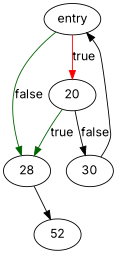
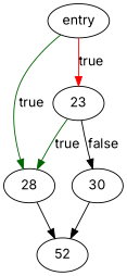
  digraph {
    fontname=Inter
    node [fontname=Inter]
    edge [fontname=Inter]
    n1 [label=entry]
-   20
+   20 [label=23]
    28
    30
    52
    n1 -> 20 [color=red label=true]
-   n1 -> 28 [color=darkgreen label=false]
+   n1 -> 28 [color=darkgreen label=true]
    20 -> 28 [color=darkgreen label=true]
    20 -> 30 [color=black label=false]
    28 -> 52
-   30 -> n1
+   30 -> 52
  }
